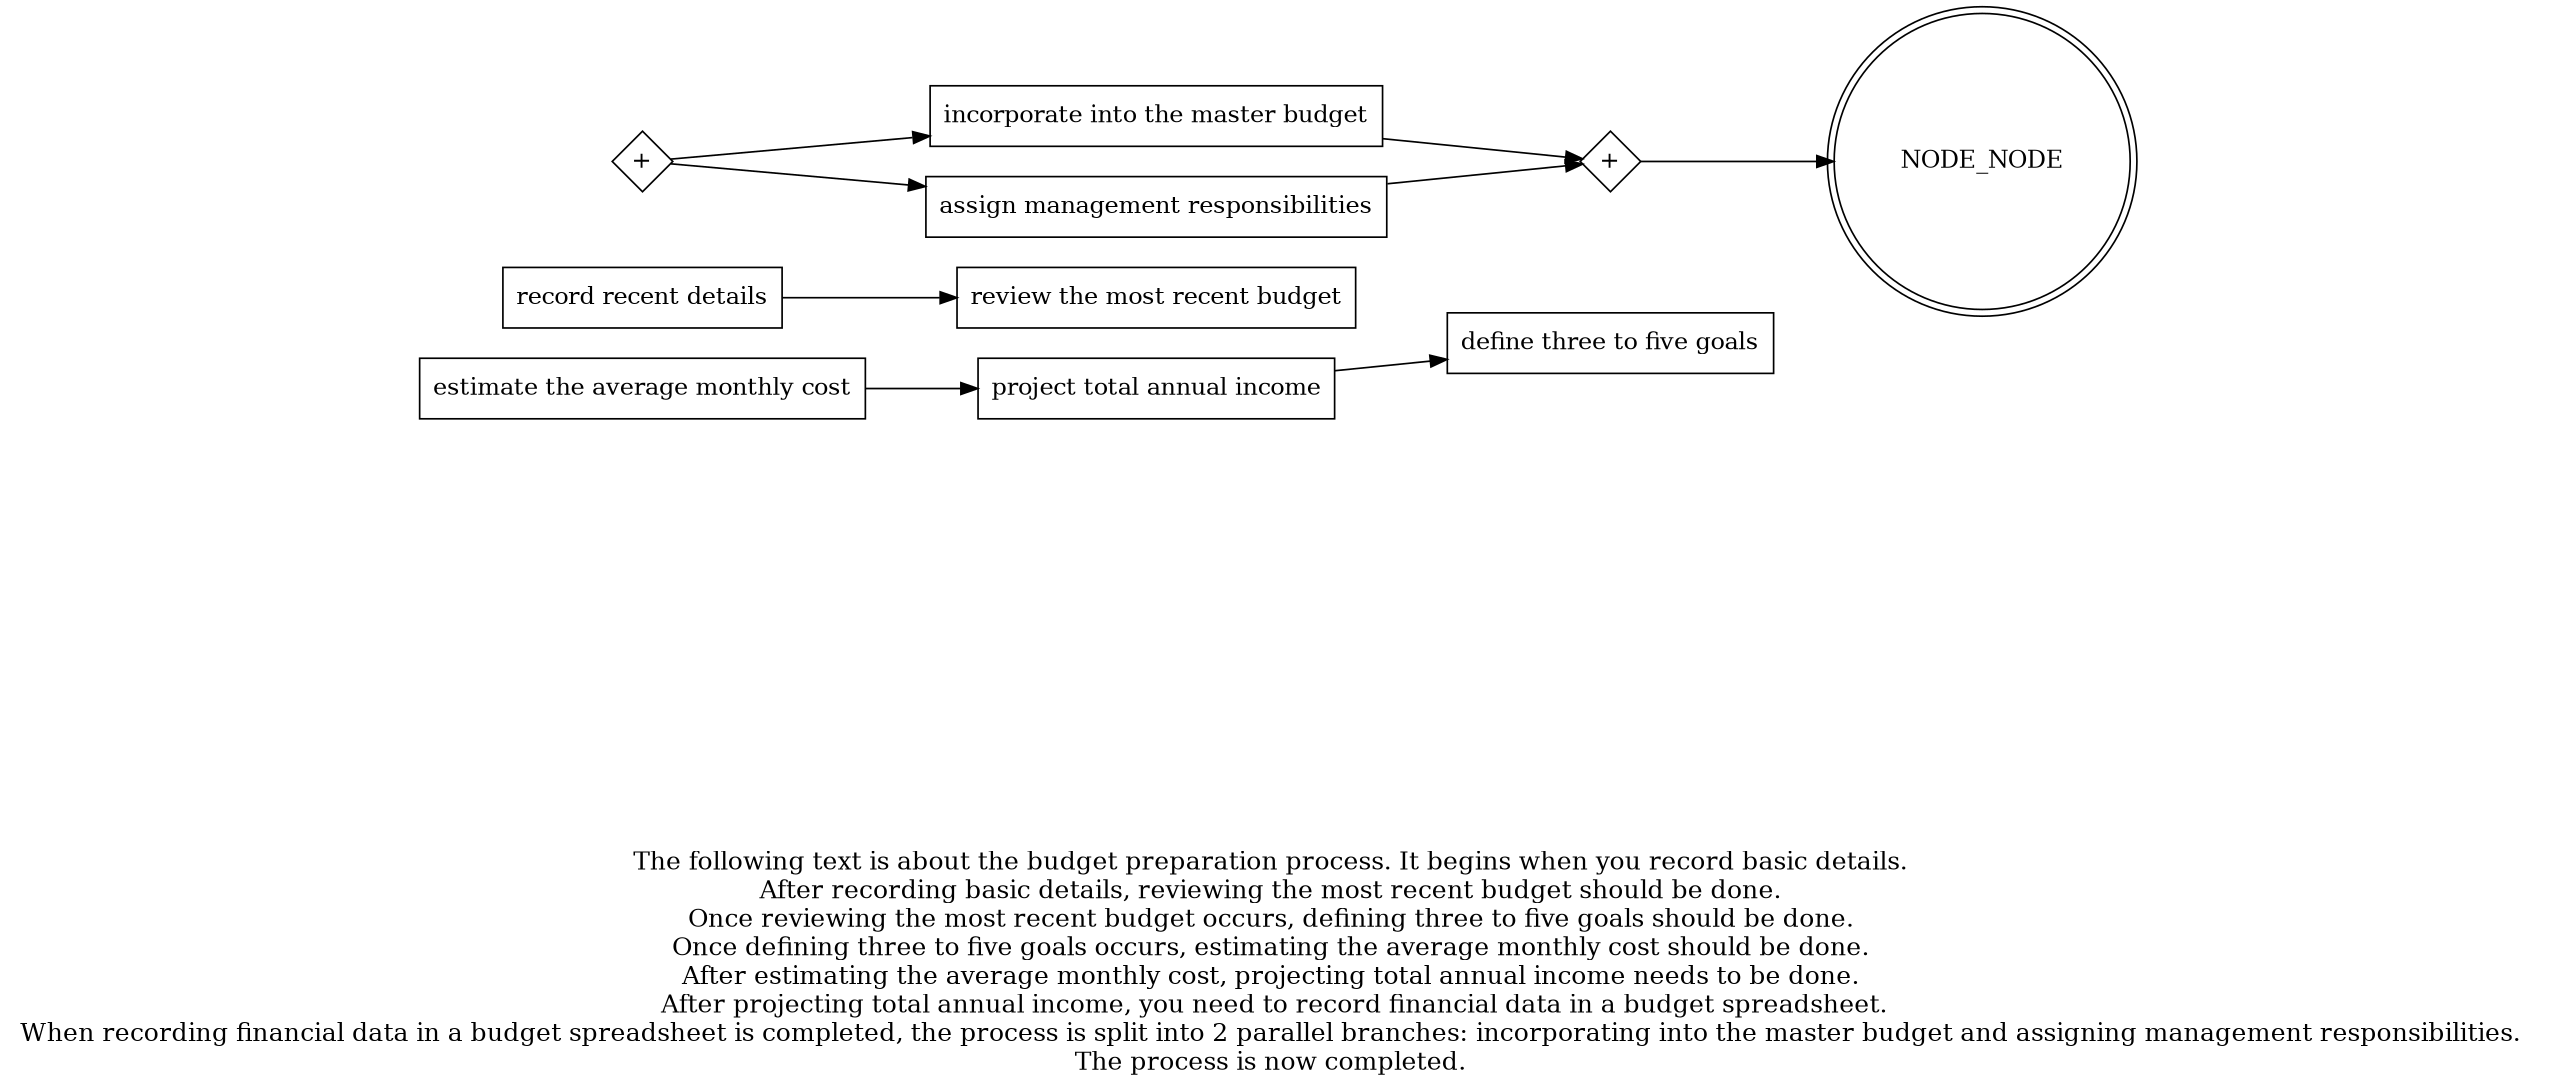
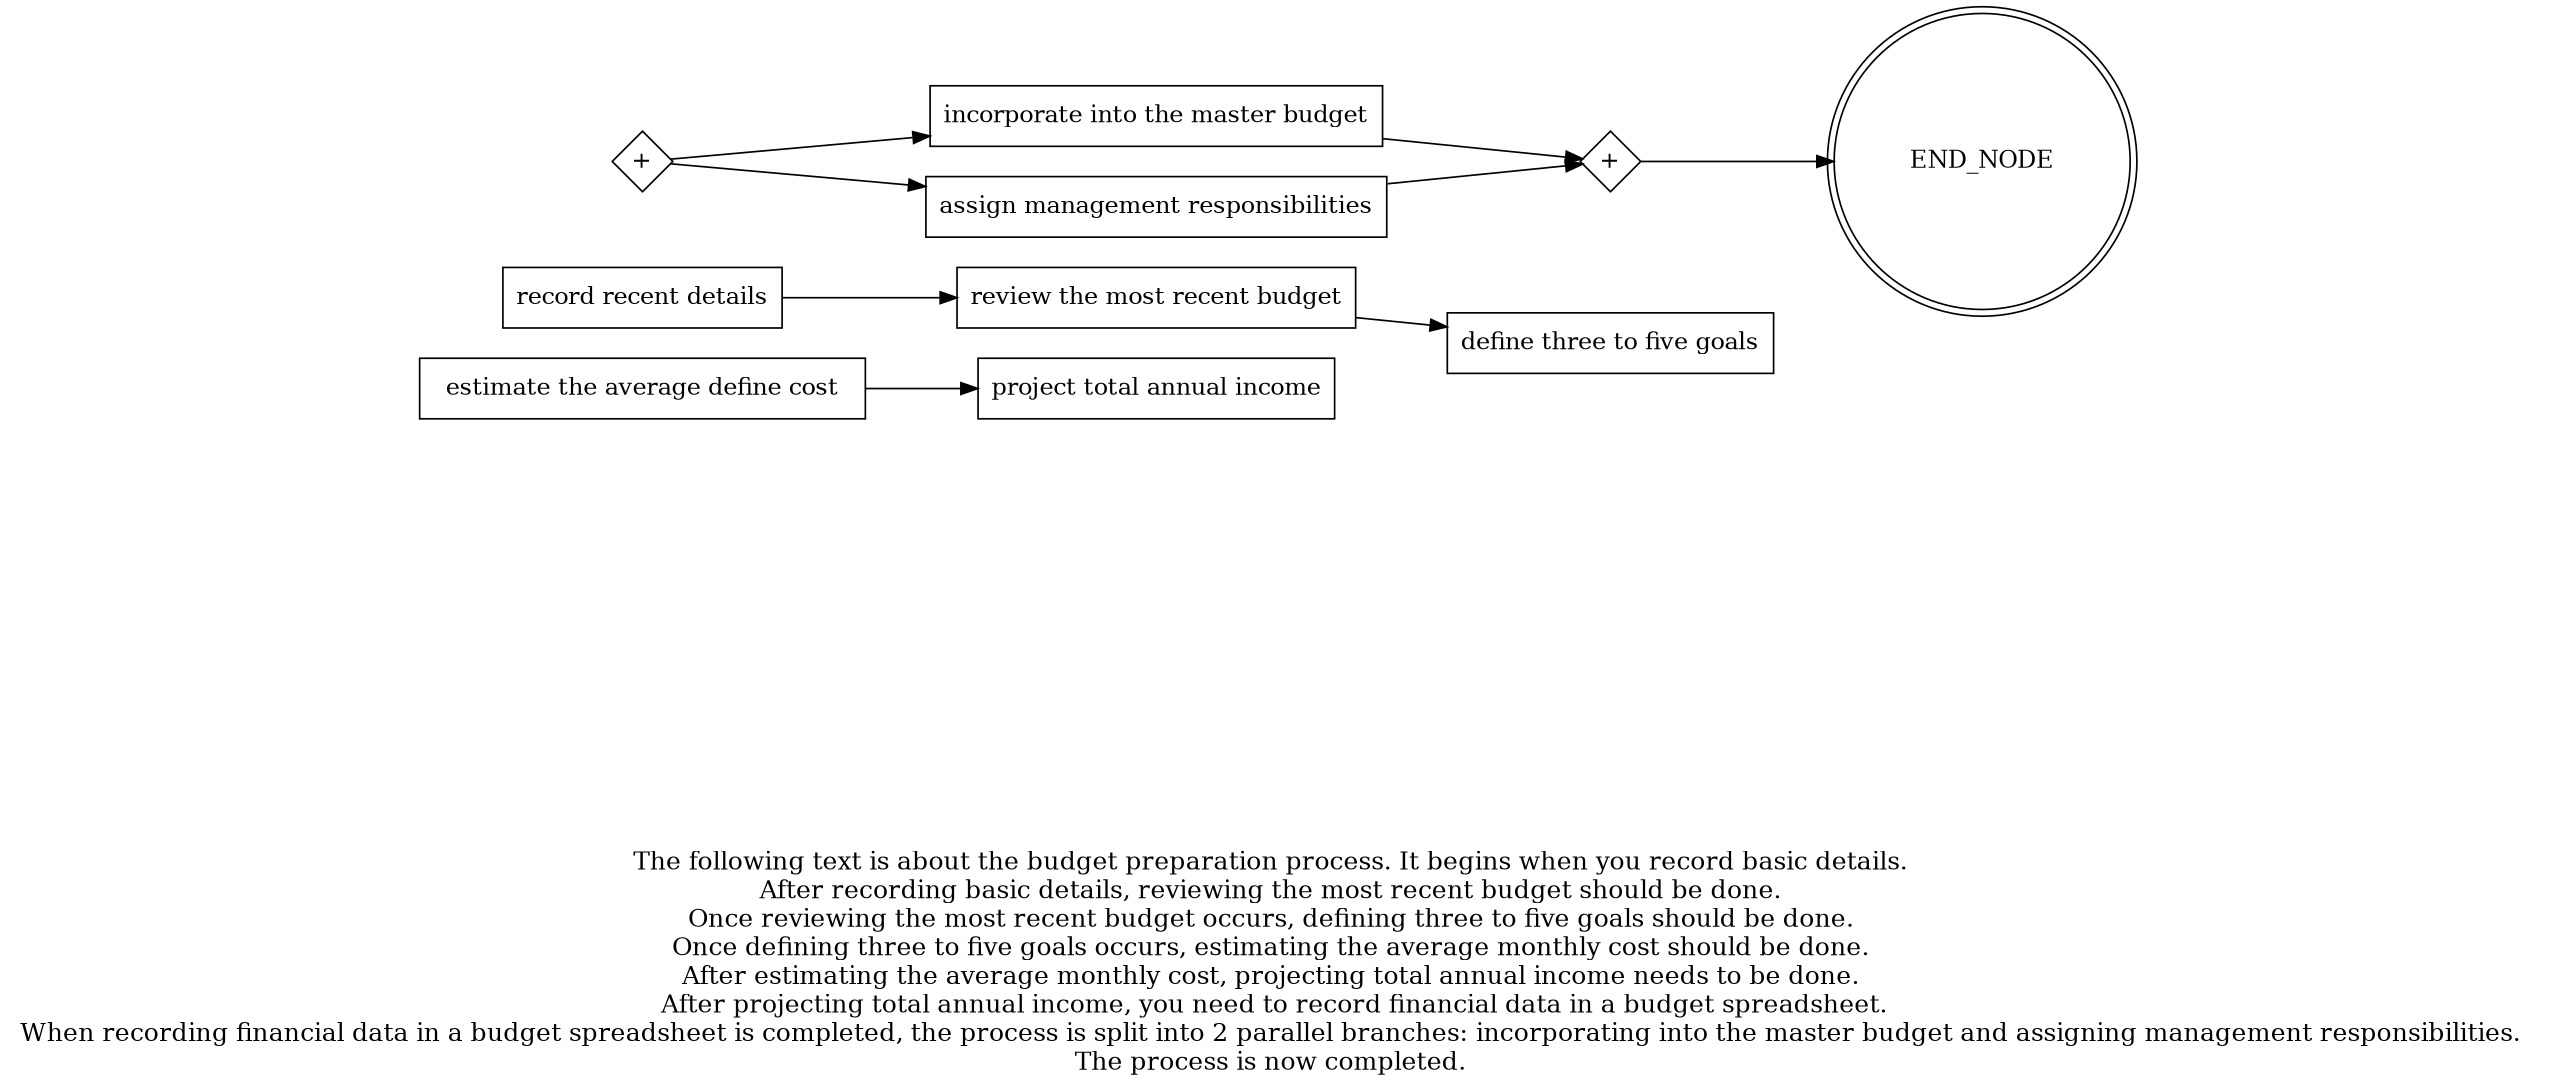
  digraph {
    fontsize=15
    label="\n\n\nThe following text is about the budget preparation process. It begins when you record basic details. \nAfter recording basic details, reviewing the most recent budget should be done. \nOnce reviewing the most recent budget occurs, defining three to five goals should be done. \nOnce defining three to five goals occurs, estimating the average monthly cost should be done. \nAfter estimating the average monthly cost, projecting total annual income needs to be done. \nAfter projecting total annual income, you need to record financial data in a budget spreadsheet.\nWhen recording financial data in a budget spreadsheet is completed, the process is split into 2 parallel branches: incorporating into the master budget and assigning management responsibilities. \nThe process is now completed. \n"
    rankdir=LR
    node [shape=box]
    n1 [label="record recent details"]
    "review the most recent budget"
    "define three to five goals"
-   "estimate the average monthly cost"
+   "estimate the average monthly cost" [label="estimate the average define cost"]
    "project total annual income"
    n6 [fixedsize=true label="+" shape=diamond width=0.5]
    "incorporate into the master budget"
    "assign management responsibilities"
    n9 [fixedsize=true label="+" shape=diamond width=0.5]
-   END_NODE [shape=doublecircle width=0.2 label=NODE_NODE]
+   END_NODE [shape=doublecircle width=0.2]
    subgraph sub_1 {
      n1
      "review the most recent budget"
      "define three to five goals"
      "estimate the average monthly cost"
      "project total annual income"
      n6
      "incorporate into the master budget"
      "assign management responsibilities"
      n9
    }
    n1 -> "review the most recent budget"
-   "project total annual income" -> "define three to five goals"
+   "review the most recent budget" -> "define three to five goals"
    "estimate the average monthly cost" -> "project total annual income"
    n6 -> "incorporate into the master budget"
    n6 -> "assign management responsibilities"
    "incorporate into the master budget" -> n9
    "assign management responsibilities" -> n9
    n9 -> END_NODE
  }
